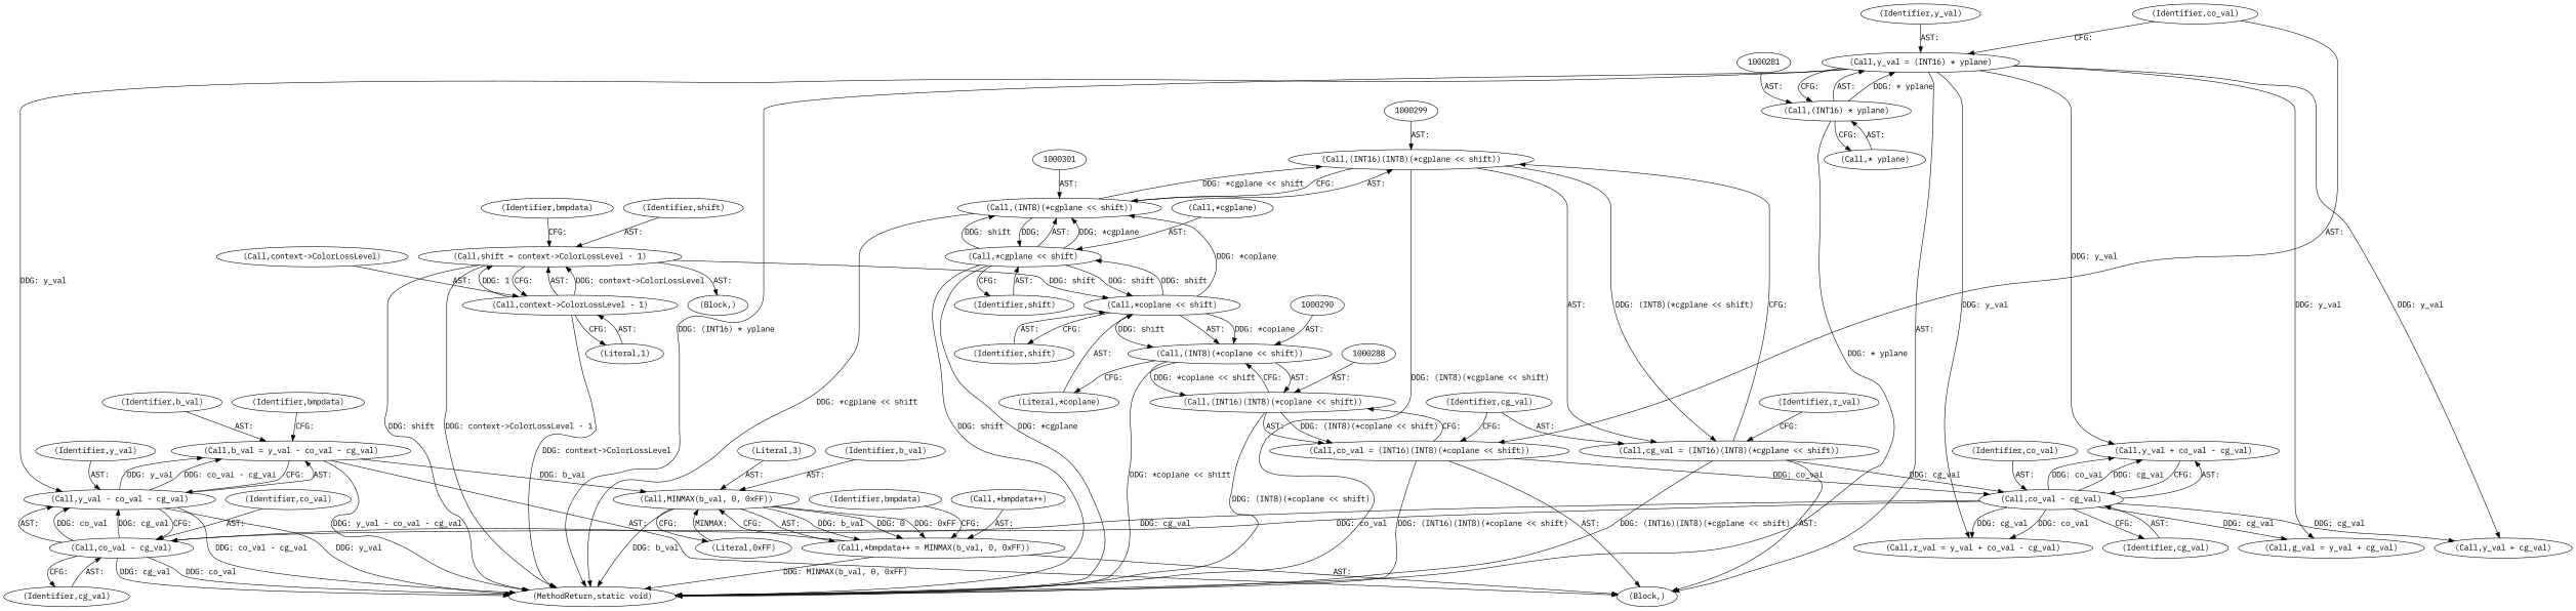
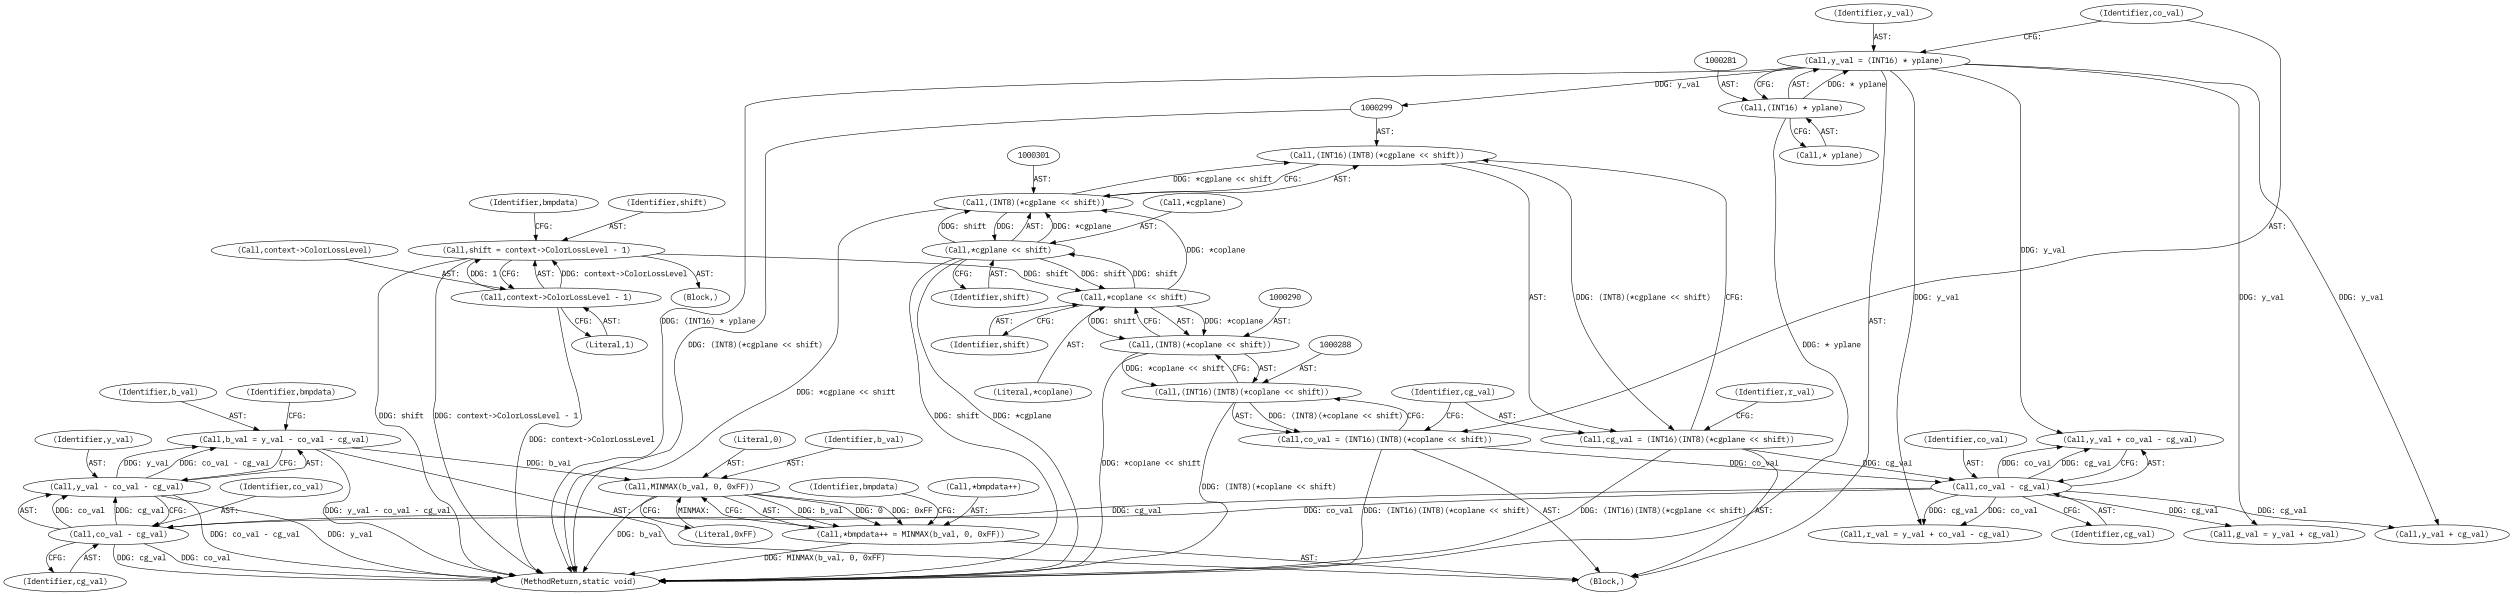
  digraph {
    fontname="IBM Plex Mono"
    node [fontname="IBM Plex Mono"]
    edge [fontname="IBM Plex Mono"]
    n1 [label="(Call,b_val = y_val - co_val - cg_val)"]
    n2 [label="(Call,y_val - co_val - cg_val)"]
    n3 [label="(Call,MINMAX(b_val, 0, 0xFF))"]
    n4 [label="(Block,)"]
    n5 [label="(MethodReturn,static void)"]
    n6 [label="(Call,co_val - cg_val)"]
    n7 [label="(Call,*bmpdata++ = MINMAX(b_val, 0, 0xFF))"]
    n8 [label="(Literal,0xFF)"]
    n9 [label="(Identifier,cg_val)"]
    n10 [label="(Call,y_val = (INT16) * yplane)"]
    n11 [label="(Call,(INT16) * yplane)"]
    n12 [label="(Call,g_val = y_val + cg_val)"]
    n13 [label="(Call,y_val + cg_val)"]
    n14 [label="(Call,y_val + co_val - cg_val)"]
    n15 [label="(Call,r_val = y_val + co_val - cg_val)"]
    n16 [label="(Call,* yplane)"]
    n17 [label="(Call,co_val - cg_val)"]
    n18 [label="(Identifier,cg_val)"]
    n19 [label="(Call,co_val = (INT16)(INT8)(*coplane << shift))"]
    n20 [label="(Call,(INT16)(INT8)(*coplane << shift))"]
    n21 [label="(Call,(INT8)(*coplane << shift))"]
    n22 [label="(Call,*coplane << shift)"]
    n23 [label="(Call,*cgplane << shift)"]
    n24 [label="(Identifier,shift)"]
    n25 [label="(Call,(INT8)(*cgplane << shift))"]
    n26 [label="(Identifier,shift)"]
    n27 [label="(Call,(INT16)(INT8)(*cgplane << shift))"]
    n28 [label="(Call,shift = context->ColorLossLevel - 1)"]
    n29 [label="(Call,context->ColorLossLevel - 1)"]
    n30 [label="(Block,)"]
    n31 [label="(Literal,1)"]
    n32 [label="(Call,cg_val = (INT16)(INT8)(*cgplane << shift))"]
    n33 [label="(Literal,*coplane)"]
    n34 [label="(Identifier,co_val)"]
    n35 [label="(Identifier,b_val)"]
    n36 [label="(Call,*bmpdata++)"]
    n37 [label="(Identifier,y_val)"]
    n38 [label="(Identifier,shift)"]
    n39 [label="(Call,*cgplane)"]
    n40 [label="(Call,context->ColorLossLevel)"]
    n41 [label="(Identifier,co_val)"]
    n42 [label="(Identifier,b_val)"]
    n43 [label="(Identifier,co_val)"]
    n44 [label="(Identifier,cg_val)"]
    n45 [label="(Identifier,r_val)"]
    n46 [label="(Identifier,bmpdata)"]
    n47 [label="(Identifier,bmpdata)"]
-   n48 [label="(Literal,3)"]
+   n48 [label="(Literal,0)"]
    n49 [label="(Identifier,bmpdata)"]
    n50 [label="(Identifier,y_val)"]
    1000281
    1000288
    1000290
    1000299
    1000301
    n1 -> n2 [label="CFG: "]
    n1 -> n3 [label="DDG: b_val"]
    n1 -> n4 [label="AST: "]
    n1 -> n5 [label="DDG: y_val - co_val - cg_val"]
    n2 -> n1 [label="AST: "]
    n2 -> n1 [label="DDG: y_val"]
    n2 -> n1 [label="DDG: co_val - cg_val"]
    n2 -> n5 [label="DDG: y_val"]
    n2 -> n5 [label="DDG: co_val - cg_val"]
    n2 -> n6 [label="CFG: "]
    n3 -> n5 [label="DDG: b_val"]
    n3 -> n7 [label="AST: "]
    n3 -> n7 [label="DDG: b_val"]
    n3 -> n7 [label="DDG: 0"]
    n3 -> n7 [label="DDG: 0xFF"]
    n3 -> n8 [label="CFG: "]
    n6 -> n2 [label="AST: "]
    n6 -> n2 [label="DDG: co_val"]
    n6 -> n2 [label="DDG: cg_val"]
    n6 -> n5 [label="DDG: co_val"]
    n6 -> n5 [label="DDG: cg_val"]
    n6 -> n9 [label="CFG: "]
    n7 -> n3 [label="CFG: "]
    n7 -> n4 [label="AST: "]
    n7 -> n5 [label="DDG: MINMAX(b_val, 0, 0xFF)"]
    n8 -> n3 [label="MINMAX: "]
    n9 -> n6 [label="AST: "]
-   n10 -> n2 [label="DDG: y_val"]
+   n10 -> 1000299 [label="DDG: y_val"]
    n10 -> n4 [label="AST: "]
    n10 -> n5 [label="DDG: (INT16) * yplane"]
    n10 -> n11 [label="CFG: "]
    n10 -> n12 [label="DDG: y_val"]
    n10 -> n13 [label="DDG: y_val"]
    n10 -> n14 [label="DDG: y_val"]
    n10 -> n15 [label="DDG: y_val"]
    n11 -> n5 [label="DDG: * yplane"]
    n11 -> n10 [label="AST: "]
    n11 -> n10 [label="DDG: * yplane"]
    n11 -> n16 [label="CFG: "]
    n14 -> n17 [label="CFG: "]
    n16 -> n11 [label="AST: "]
    n17 -> n6 [label="DDG: co_val"]
    n17 -> n6 [label="DDG: cg_val"]
    n17 -> n12 [label="DDG: cg_val"]
    n17 -> n13 [label="DDG: cg_val"]
    n17 -> n14 [label="AST: "]
    n17 -> n14 [label="DDG: co_val"]
    n17 -> n14 [label="DDG: cg_val"]
    n17 -> n15 [label="DDG: co_val"]
    n17 -> n15 [label="DDG: cg_val"]
    n17 -> n18 [label="CFG: "]
    n18 -> n17 [label="AST: "]
    n19 -> n4 [label="AST: "]
    n19 -> n5 [label="DDG: (INT16)(INT8)(*coplane << shift)"]
    n19 -> n17 [label="DDG: co_val"]
    n19 -> n20 [label="CFG: "]
    n20 -> n5 [label="DDG: (INT8)(*coplane << shift)"]
    n20 -> n19 [label="AST: "]
    n20 -> n19 [label="DDG: (INT8)(*coplane << shift)"]
    n20 -> n21 [label="CFG: "]
    n21 -> n5 [label="DDG: *coplane << shift"]
    n21 -> n20 [label="AST: "]
    n21 -> n20 [label="DDG: *coplane << shift"]
-   n21 -> n33 [label="CFG: "]
+   n21 -> n22 [label="CFG: "]
    n22 -> n21 [label="AST: "]
    n22 -> n21 [label="DDG: *coplane"]
    n22 -> n21 [label="DDG: shift"]
    n22 -> n23 [label="DDG: shift"]
    n22 -> n24 [label="CFG: "]
    n22 -> n25 [label="DDG: *coplane"]
    n23 -> n5 [label="DDG: *cgplane"]
    n23 -> n5 [label="DDG: shift"]
    n23 -> n22 [label="DDG: shift"]
    n23 -> n25 [label="AST: "]
    n23 -> n25 [label="DDG: *cgplane"]
    n23 -> n25 [label="DDG: shift"]
    n23 -> n26 [label="CFG: "]
    n24 -> n22 [label="AST: "]
    n25 -> n5 [label="DDG: *cgplane << shift"]
    n25 -> n23 [label="DDG: "]
    n25 -> n27 [label="AST: "]
    n25 -> n27 [label="DDG: *cgplane << shift"]
    n26 -> n23 [label="AST: "]
-   n27 -> n5 [label="DDG: (INT8)(*cgplane << shift)"]
+   1000299 -> n5 [label="DDG: (INT8)(*cgplane << shift)"]
    n27 -> n25 [label="CFG: "]
    n27 -> n32 [label="AST: "]
    n27 -> n32 [label="DDG: (INT8)(*cgplane << shift)"]
    n28 -> n5 [label="DDG: shift"]
    n28 -> n5 [label="DDG: context->ColorLossLevel - 1"]
    n28 -> n22 [label="DDG: shift"]
    n28 -> n29 [label="CFG: "]
    n28 -> n30 [label="AST: "]
    n29 -> n5 [label="DDG: context->ColorLossLevel"]
    n29 -> n28 [label="AST: "]
    n29 -> n28 [label="DDG: context->ColorLossLevel"]
    n29 -> n28 [label="DDG: 1"]
    n29 -> n31 [label="CFG: "]
    n31 -> n29 [label="AST: "]
    n32 -> n4 [label="AST: "]
    n32 -> n5 [label="DDG: (INT16)(INT8)(*cgplane << shift)"]
    n32 -> n17 [label="DDG: cg_val"]
    n32 -> n27 [label="CFG: "]
    n33 -> n22 [label="AST: "]
    n34 -> n10 [label="CFG: "]
    n34 -> n19 [label="AST: "]
    n35 -> n3 [label="AST: "]
    n36 -> n7 [label="AST: "]
    n37 -> n10 [label="AST: "]
    n38 -> n28 [label="AST: "]
    n39 -> n23 [label="AST: "]
    n40 -> n29 [label="AST: "]
    n41 -> n17 [label="AST: "]
    n42 -> n1 [label="AST: "]
    n43 -> n6 [label="AST: "]
    n44 -> n19 [label="CFG: "]
    n44 -> n32 [label="AST: "]
    n45 -> n32 [label="CFG: "]
    n46 -> n28 [label="CFG: "]
    n47 -> n7 [label="CFG: "]
    n48 -> n3 [label="AST: "]
    n49 -> n1 [label="CFG: "]
    n50 -> n2 [label="AST: "]
    1000281 -> n11 [label="AST: "]
    1000288 -> n20 [label="AST: "]
    1000290 -> n21 [label="AST: "]
    1000299 -> n27 [label="AST: "]
    1000301 -> n25 [label="AST: "]
  }
